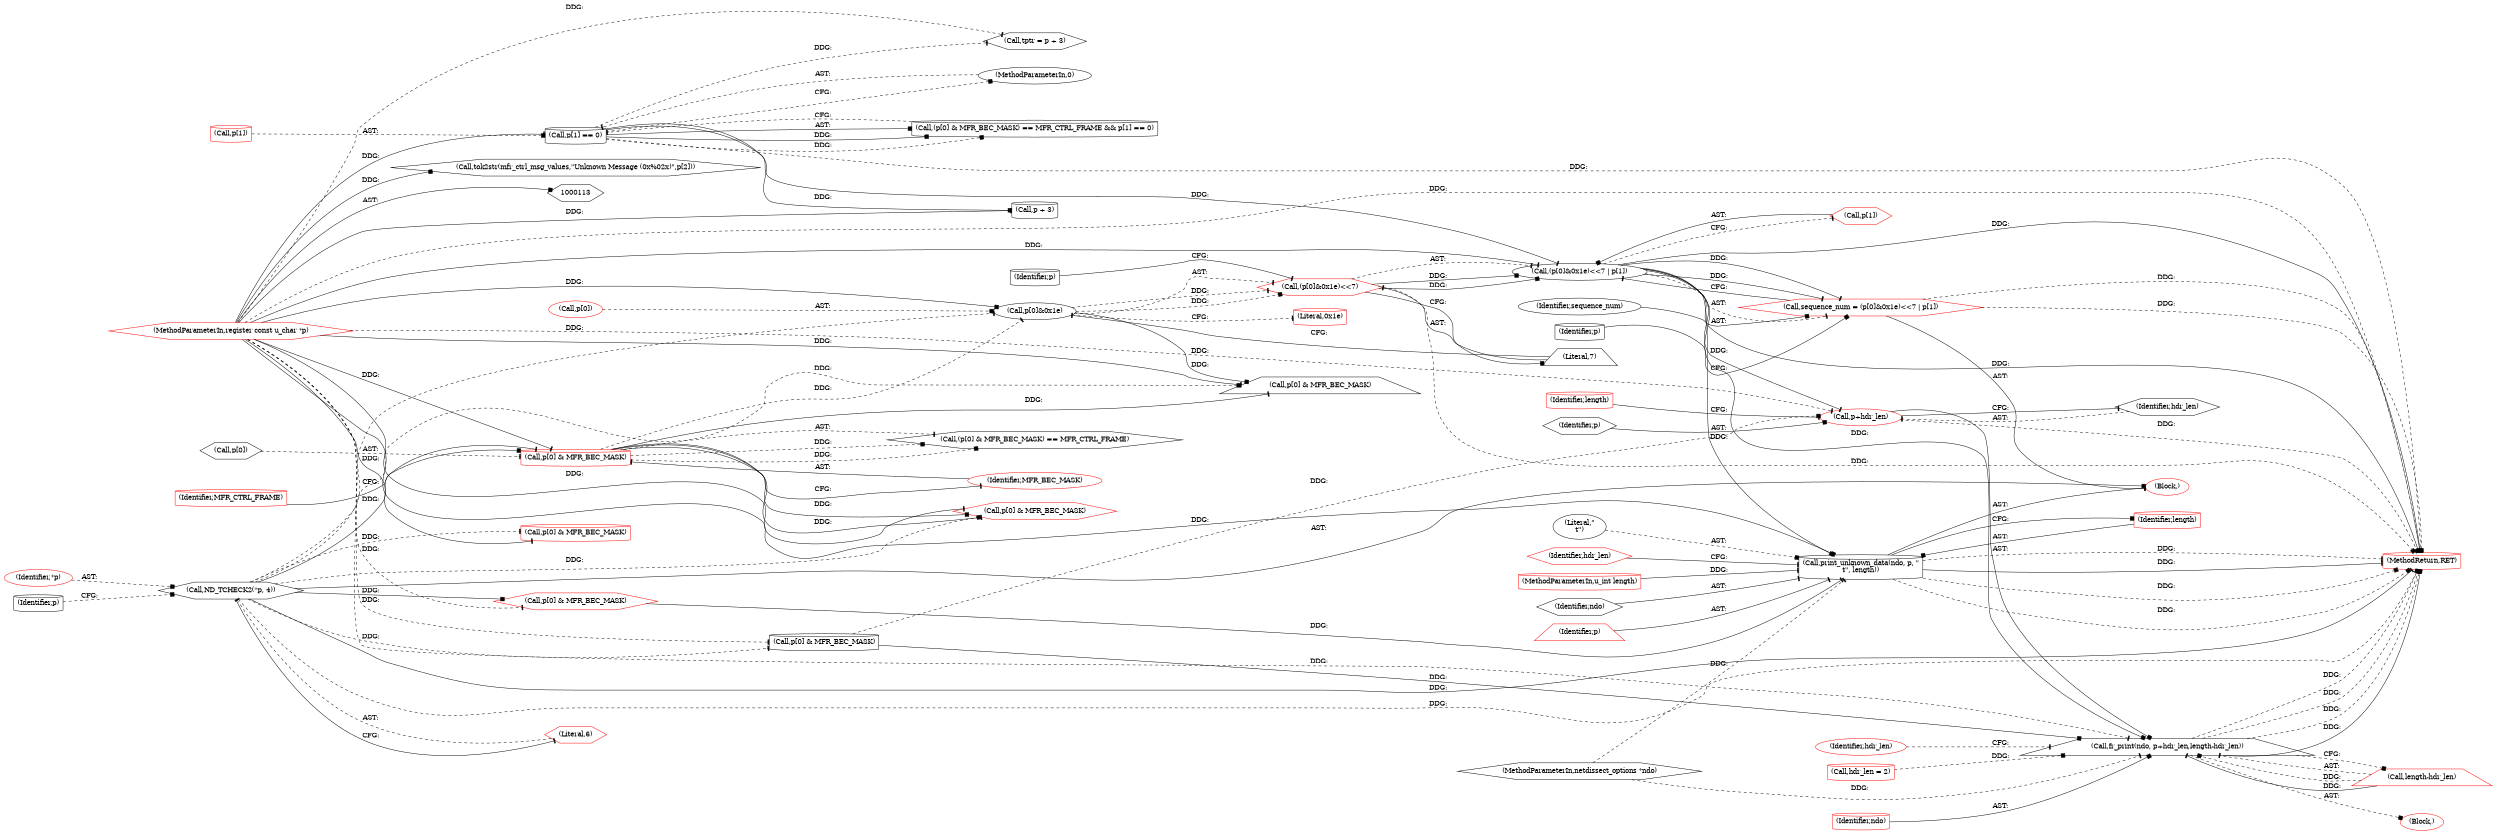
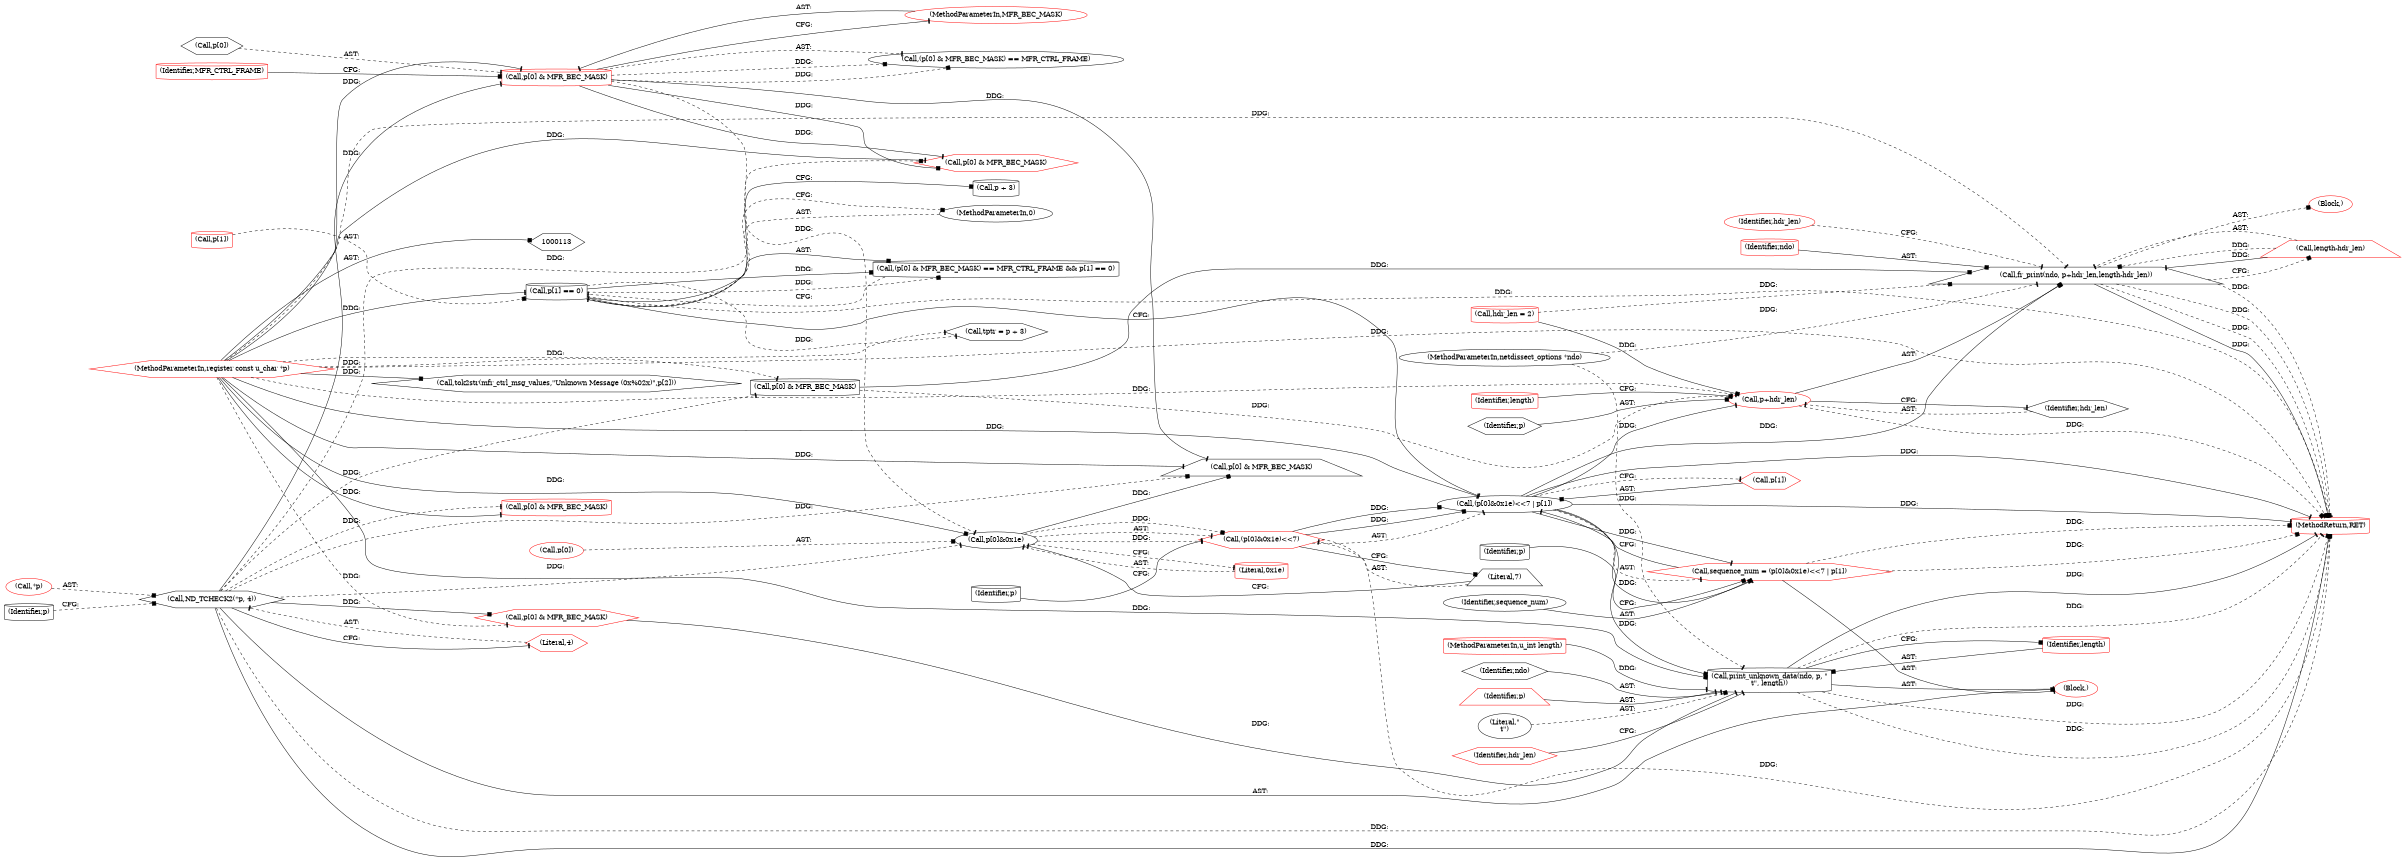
  digraph {
    rankdir=LR
    node [color=red shape=cylinder]
    edge [arrowhead=tee style=solid]
    n1 [color=black label="(Call,(p[0]&0x1e)<<7 | p[1])" shape=ellipse]
    n2 [label="(Call,sequence_num = (p[0]&0x1e)<<7 | p[1])" shape=hexagon]
    n3 [color=black label="(Call,fr_print(ndo, p+hdr_len,length-hdr_len))" shape=trapezium]
    n4 [label="(Call,p+hdr_len)" shape=ellipse]
    n5 [color=black label="(Call,print_unknown_data(ndo, p, \"\n\t\", length))"]
    n6 [label="(Call,p[1])" shape=hexagon]
    n7 [label="(MethodReturn,RET)"]
    n8 [label="(Block,)" shape=ellipse]
    n9 [label="(Block,)" shape=ellipse]
    n10 [label="(Call,length-hdr_len)" shape=trapezium]
    n11 [color=black label="(Identifier,hdr_len)" shape=hexagon]
    n12 [label="(Identifier,length)"]
    n13 [label="(Call,(p[0]&0x1e)<<7)" shape=hexagon]
    n14 [color=black label="(Literal,7)" shape=trapezium]
    n15 [color=black label="(Call,p[0]&0x1e)" shape=ellipse]
    n16 [label="(Literal,0x1e)"]
    n17 [color=black label="(Call,p[0] & MFR_BEC_MASK)" shape=trapezium]
    n18 [color=black label="(Call,ND_TCHECK2(*p, 4))" shape=hexagon]
    n19 [label="(Call,p[0] & MFR_BEC_MASK)"]
    n20 [color=black label="(Call,p[0] & MFR_BEC_MASK)"]
    n21 [label="(Call,p[0] & MFR_BEC_MASK)"]
    n22 [label="(Call,p[0] & MFR_BEC_MASK)" shape=hexagon]
-   n23 [label="(Literal,6)" shape=hexagon]
+   n23 [label="(Literal,4)" shape=hexagon]
    n24 [label="(Call,p[0] & MFR_BEC_MASK)" shape=hexagon]
-   n25 [color=black label="(Call,(p[0] & MFR_BEC_MASK) == MFR_CTRL_FRAME)" shape=hexagon]
-   n26 [label="(Identifier,MFR_BEC_MASK)" shape=ellipse]
+   n25 [color=black label="(Call,(p[0] & MFR_BEC_MASK) == MFR_CTRL_FRAME)" shape=ellipse]
+   n26 [label="(MethodParameterIn,MFR_BEC_MASK)" shape=ellipse]
    n27 [label="(MethodParameterIn,register const u_char *p)" shape=hexagon]
    n28 [color=black label="(Call,p[1] == 0)"]
    n29 [color=black label="(Call,tptr = p + 3)" shape=hexagon]
    n30 [color=black label="(Call,p + 3)"]
    n31 [color=black label="(Call,tok2str(mfr_ctrl_msg_values,\"Unknown Message (0x%02x)\",p[2]))" shape=hexagon]
    1000113 [color=black shape=hexagon]
    n33 [color=black label="(MethodParameterIn,0)" shape=ellipse]
    n34 [color=black label="(Call,(p[0] & MFR_BEC_MASK) == MFR_CTRL_FRAME && p[1] == 0)"]
    n35 [label="(MethodParameterIn,u_int length)"]
    n36 [label="(Call,p[1])"]
    n37 [label="(Identifier,length)"]
-   n38 [color=black label="(MethodParameterIn,netdissect_options *ndo)" shape=hexagon]
+   n38 [color=black label="(MethodParameterIn,netdissect_options *ndo)" shape=ellipse]
    n39 [color=black label="(Call,p[0])" shape=hexagon]
    n40 [label="(Call,p[0])" shape=ellipse]
    n41 [color=black label="(Identifier,p)" shape=hexagon]
    n42 [color=black label="(Identifier,ndo)" shape=hexagon]
    n43 [color=black label="(Identifier,p)"]
    n44 [label="(Identifier,p)" shape=trapezium]
    n45 [color=black label="(Identifier,p)"]
    n46 [label="(Call,hdr_len = 2)"]
-   n47 [label="(Identifier,*p)" shape=ellipse]
+   n47 [label="(Call,*p)" shape=ellipse]
    n48 [color=black label="(Literal,\"\n\t\")" shape=ellipse]
    n49 [label="(Identifier,hdr_len)" shape=ellipse]
    n50 [color=black label="(Identifier,p)"]
    n51 [label="(Identifier,ndo)"]
    n52 [color=black label="(Identifier,sequence_num)" shape=ellipse]
    n53 [label="(Identifier,hdr_len)" shape=hexagon]
    n54 [label="(Identifier,MFR_CTRL_FRAME)"]
    n1 -> n2 [label="AST: " style=dashed]
    n1 -> n2 [label="DDG: "]
    n1 -> n2 [label="DDG: "]
    n1 -> n3 [arrowhead=box label="DDG: "]
    n1 -> n4 [label="DDG: "]
    n1 -> n5 [arrowhead=box label="DDG: "]
    n1 -> n6 [label="CFG: " style=dashed]
    n1 -> n7 [label="DDG: "]
    n1 -> n7 [label="DDG: "]
    n2 -> n1 [label="CFG: "]
    n2 -> n7 [arrowhead=box label="DDG: " style=dashed]
    n2 -> n7 [arrowhead=box label="DDG: " style=dashed]
    n2 -> n8 [label="AST: "]
    n3 -> n7 [label="DDG: " style=dashed]
    n3 -> n7 [arrowhead=box label="DDG: " style=dashed]
    n3 -> n7 [arrowhead=box label="DDG: " style=dashed]
    n3 -> n7 [arrowhead=box label="DDG: "]
    n3 -> n9 [arrowhead=box label="AST: " style=dashed]
    n3 -> n10 [arrowhead=box label="CFG: " style=dashed]
    n4 -> n3 [arrowhead=box label="AST: "]
    n4 -> n7 [arrowhead=box label="DDG: " style=dashed]
    n4 -> n11 [label="CFG: "]
    n5 -> n7 [arrowhead=box label="DDG: " style=dashed]
    n5 -> n7 [arrowhead=box label="DDG: " style=dashed]
    n5 -> n7 [label="DDG: "]
    n5 -> n7 [label="DDG: " style=dashed]
    n5 -> n8 [label="AST: "]
    n5 -> n12 [arrowhead=box label="CFG: "]
    n6 -> n1 [arrowhead=box label="AST: "]
    n10 -> n3 [label="AST: " style=dashed]
    n10 -> n3 [arrowhead=box label="DDG: " style=dashed]
    n10 -> n3 [label="DDG: "]
    n11 -> n4 [label="AST: " style=dashed]
    n12 -> n5 [arrowhead=box label="AST: "]
    n13 -> n1 [label="AST: " style=dashed]
    n13 -> n1 [arrowhead=box label="DDG: "]
    n13 -> n1 [arrowhead=box label="DDG: "]
    n13 -> n7 [arrowhead=box label="DDG: " style=dashed]
    n13 -> n14 [arrowhead=box label="CFG: "]
-   n14 -> n13 [label="AST: "]
+   n14 -> n13 [label="AST: " style=dashed]
    n14 -> n15 [label="CFG: "]
    n15 -> n13 [label="AST: " style=dashed]
    n15 -> n13 [label="DDG: " style=dashed]
    n15 -> n13 [arrowhead=box label="DDG: " style=dashed]
    n15 -> n16 [label="CFG: " style=dashed]
    n15 -> n17 [arrowhead=box label="DDG: "]
+   n16 -> n15 [label="AST: " style=dashed]
    n18 -> n7 [arrowhead=box label="DDG: " style=dashed]
    n18 -> n7 [label="DDG: "]
    n18 -> n8 [arrowhead=box label="AST: "]
    n18 -> n15 [label="DDG: " style=dashed]
    n18 -> n17 [arrowhead=box label="DDG: " style=dashed]
    n18 -> n19 [label="DDG: "]
    n18 -> n20 [label="DDG: " style=dashed]
    n18 -> n21 [label="DDG: " style=dashed]
    n18 -> n22 [arrowhead=box label="DDG: " style=dashed]
    n18 -> n23 [label="CFG: "]
    n18 -> n24 [arrowhead=box label="DDG: "]
    n19 -> n15 [label="DDG: " style=dashed]
    n19 -> n17 [label="DDG: "]
    n19 -> n22 [arrowhead=box label="DDG: "]
    n19 -> n22 [label="DDG: "]
    n19 -> n25 [label="AST: " style=dashed]
    n19 -> n25 [arrowhead=box label="DDG: " style=dashed]
    n19 -> n25 [arrowhead=box label="DDG: " style=dashed]
    n19 -> n26 [label="CFG: "]
    n20 -> n3 [arrowhead=box label="DDG: "]
    n20 -> n4 [arrowhead=box label="DDG: " style=dashed]
    n23 -> n18 [label="AST: " style=dashed]
    n24 -> n5 [label="DDG: "]
    n26 -> n19 [label="AST: "]
    n27 -> n1 [label="DDG: "]
    n27 -> n3 [label="DDG: " style=dashed]
    n27 -> n4 [label="DDG: " style=dashed]
    n27 -> n5 [arrowhead=box label="DDG: "]
    n27 -> n7 [arrowhead=box label="DDG: " style=dashed]
    n27 -> n15 [arrowhead=box label="DDG: "]
    n27 -> n17 [label="DDG: "]
    n27 -> n19 [label="DDG: "]
    n27 -> n20 [label="DDG: " style=dashed]
    n27 -> n21 [label="DDG: "]
    n27 -> n22 [label="DDG: "]
    n27 -> n24 [label="DDG: " style=dashed]
    n27 -> n28 [label="DDG: "]
    n27 -> n29 [label="DDG: " style=dashed]
-   n27 -> n30 [label="DDG: "]
    n27 -> n31 [arrowhead=box label="DDG: "]
    n27 -> 1000113 [arrowhead=box label="AST: "]
-   n28 -> n1 [label="DDG: "]
+   n28 -> n1 [label="CFG: "]
    n28 -> n7 [arrowhead=box label="DDG: " style=dashed]
    n28 -> n29 [label="DDG: " style=dashed]
-   n28 -> n30 [arrowhead=box label="DDG: "]
+   n28 -> n30 [arrowhead=box label="CFG: "]
    n28 -> n33 [arrowhead=box label="CFG: " style=dashed]
    n28 -> n34 [arrowhead=box label="AST: "]
    n28 -> n34 [arrowhead=box label="DDG: "]
    n28 -> n34 [arrowhead=box label="DDG: " style=dashed]
    n33 -> n28 [label="AST: " style=dashed]
    n34 -> n28 [label="CFG: " style=dashed]
    n35 -> n5 [label="DDG: "]
    n36 -> n28 [arrowhead=box label="AST: " style=dashed]
    n37 -> n4 [label="CFG: "]
    n38 -> n3 [label="DDG: " style=dashed]
    n38 -> n5 [label="DDG: " style=dashed]
    n39 -> n19 [label="AST: " style=dashed]
    n40 -> n15 [arrowhead=box label="AST: " style=dashed]
    n41 -> n4 [arrowhead=box label="AST: "]
    n42 -> n5 [label="AST: "]
    n43 -> n2 [arrowhead=box label="CFG: "]
    n44 -> n5 [label="AST: "]
    n45 -> n13 [label="CFG: "]
    n46 -> n3 [arrowhead=box label="DDG: " style=dashed]
+   n46 -> n4 [arrowhead=box label="DDG: "]
    n47 -> n18 [arrowhead=box label="AST: " style=dashed]
    n48 -> n5 [arrowhead=box label="AST: " style=dashed]
    n49 -> n3 [label="CFG: " style=dashed]
    n50 -> n18 [arrowhead=box label="CFG: " style=dashed]
    n51 -> n3 [arrowhead=box label="AST: "]
    n52 -> n2 [arrowhead=box label="AST: "]
    n53 -> n5 [label="CFG: "]
    n54 -> n19 [arrowhead=box label="CFG: "]
  }
